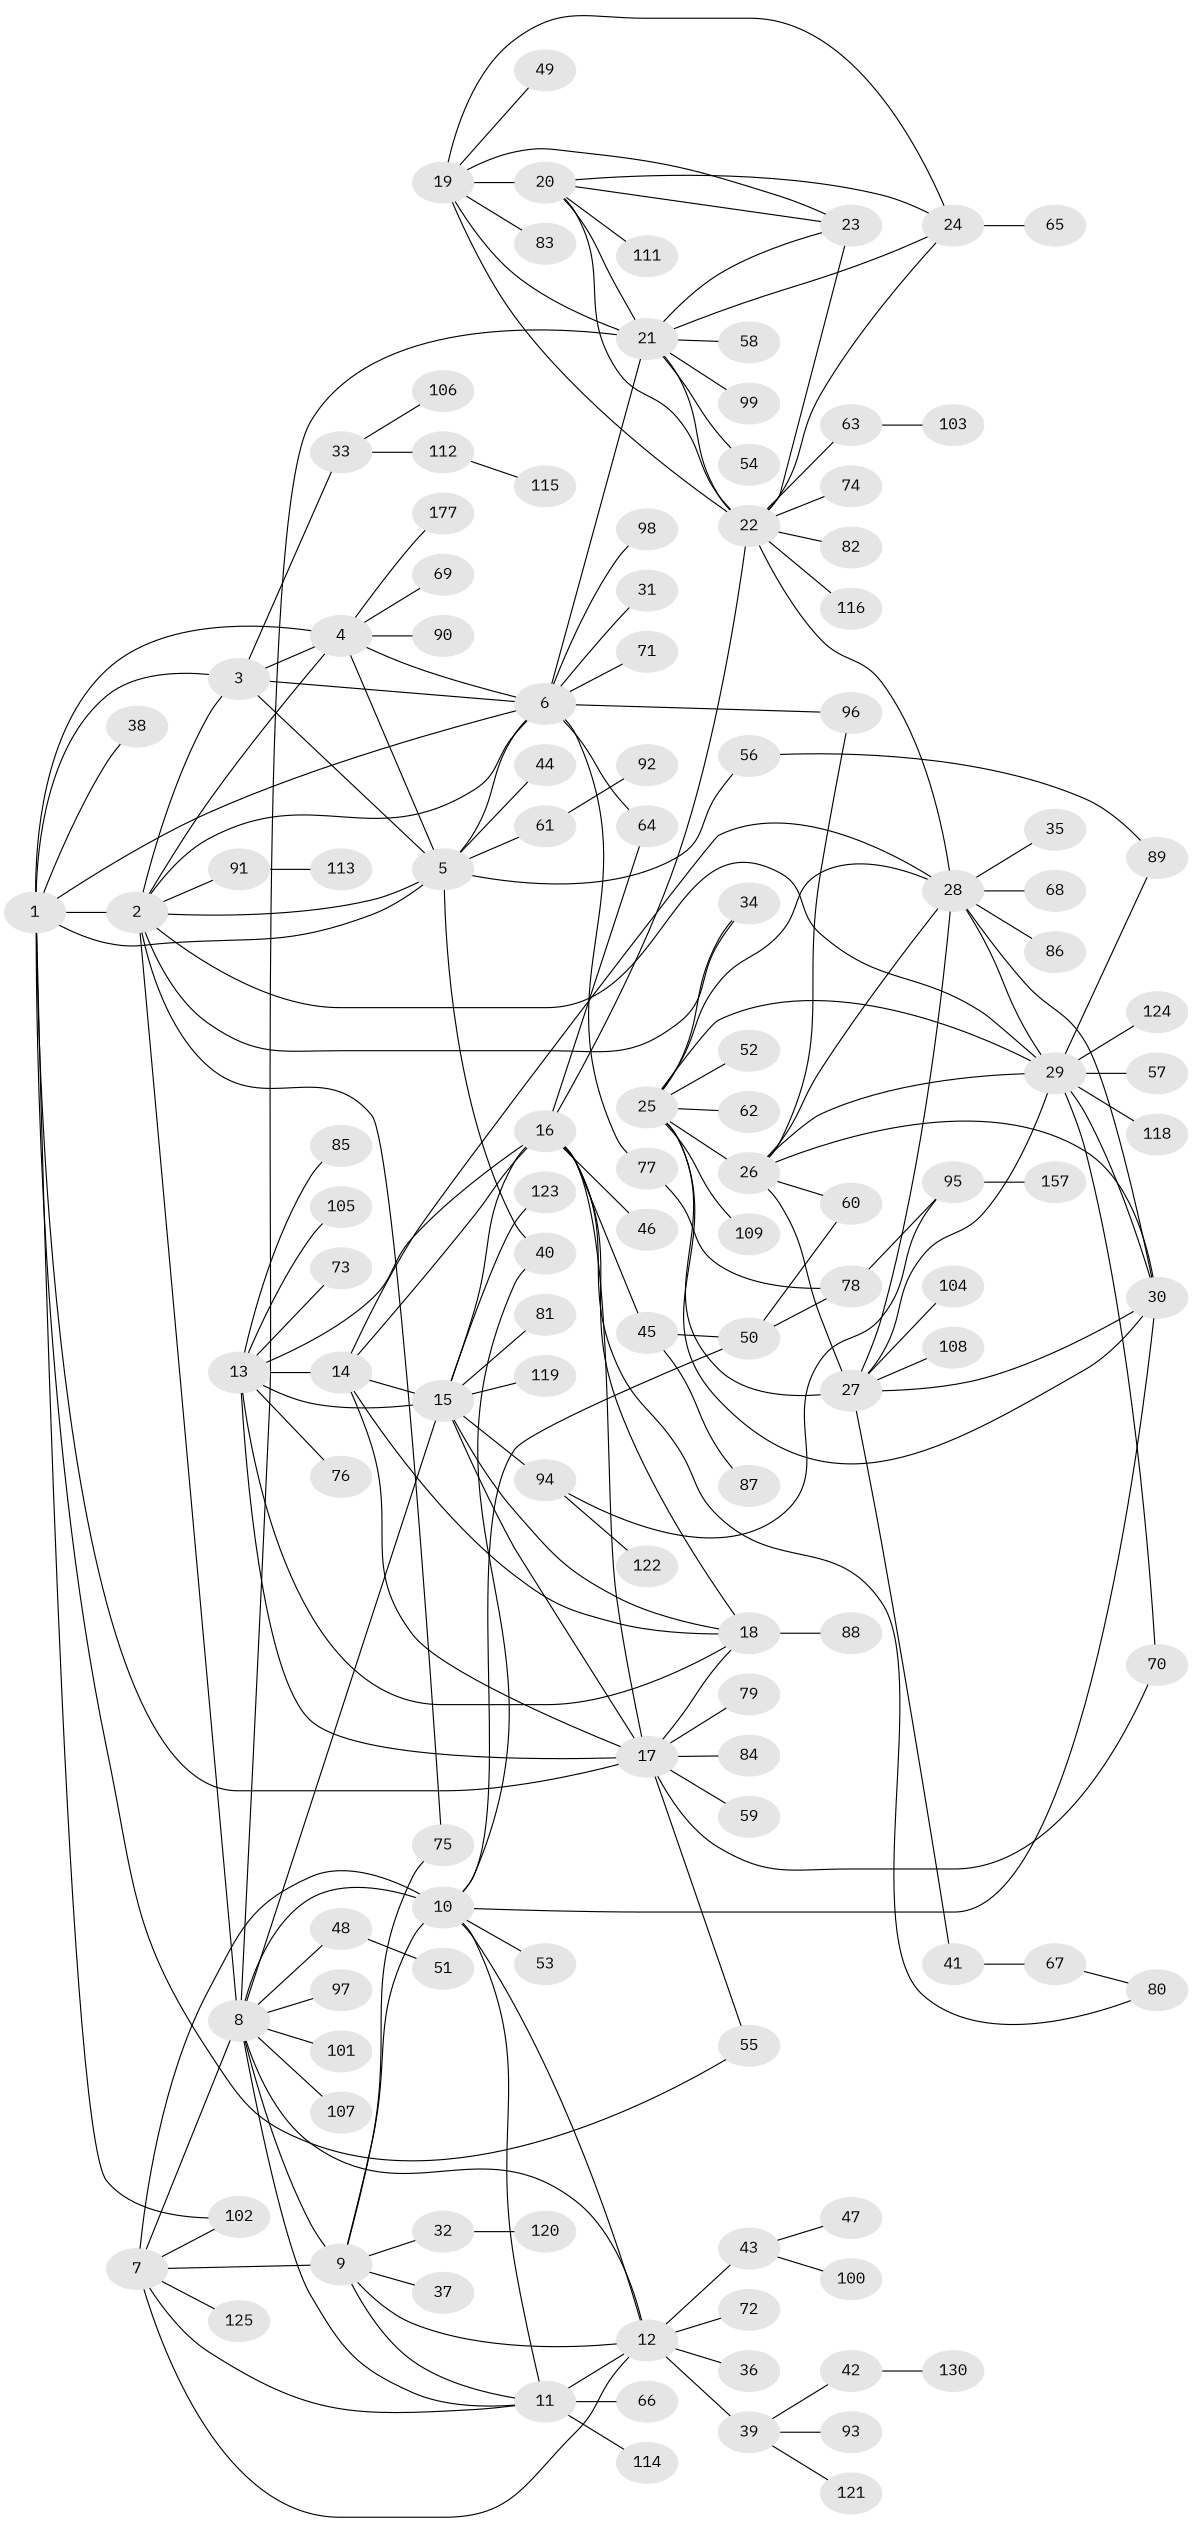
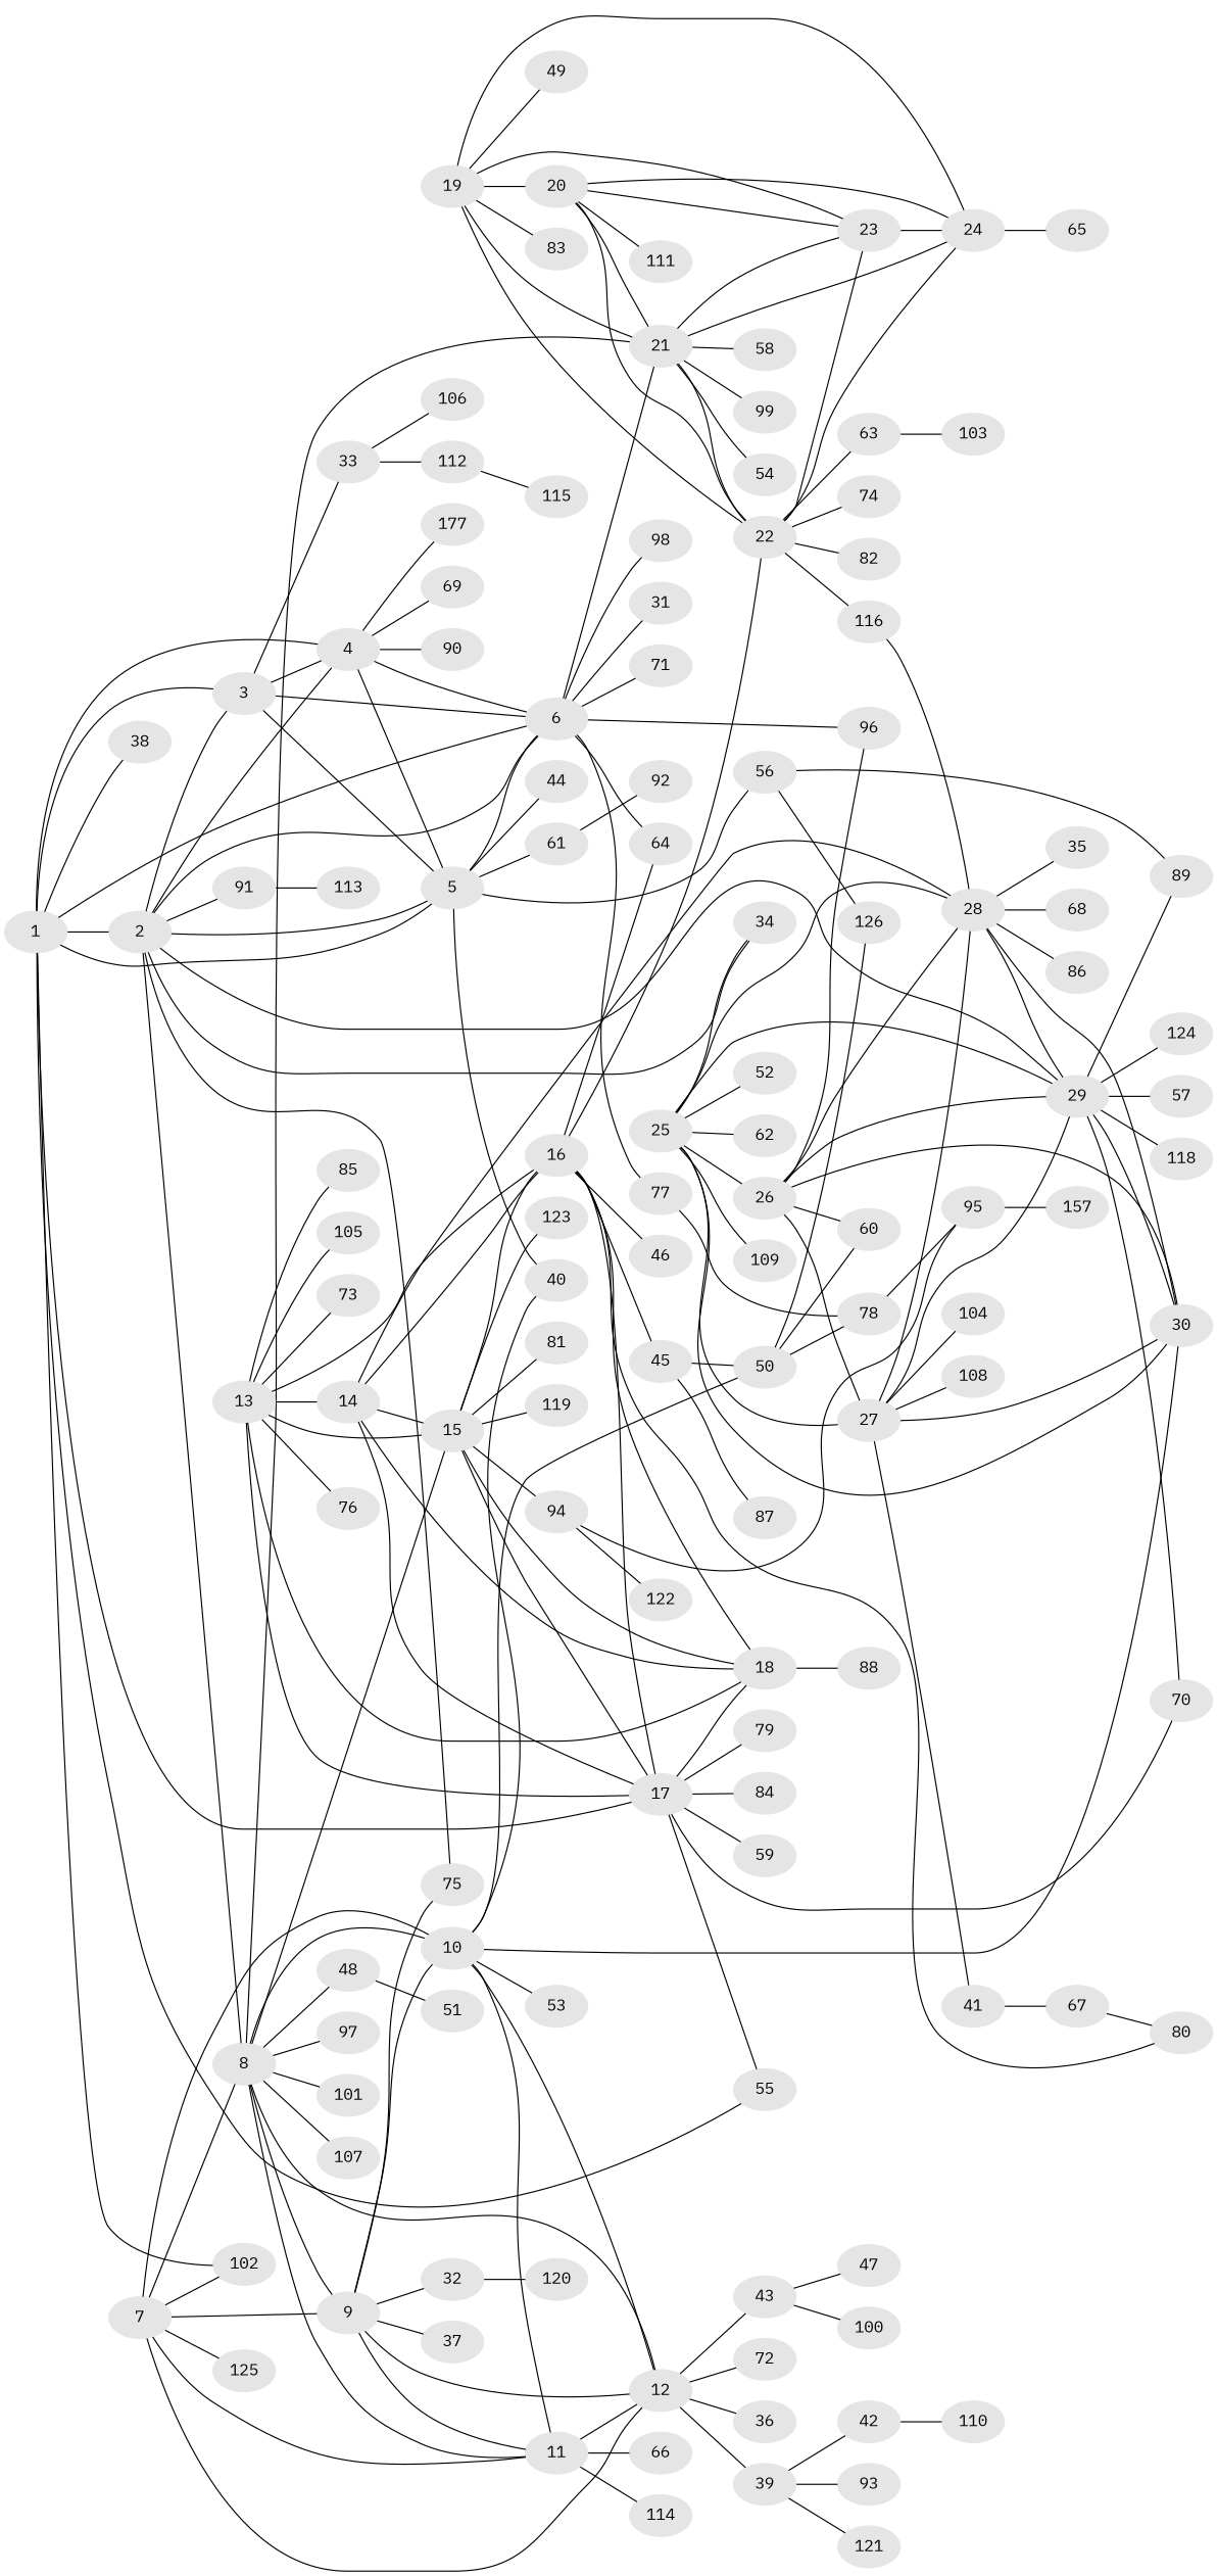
  graph {
    fontname="IBM Plex Mono"
    rankdir=LR
    node [color=gray90 fontname="IBM Plex Mono" style=filled]
    edge [fontname="IBM Plex Mono"]
    1
    2
    3
    4
    5
    6
    17
    38
    55
    102
    8
    29
    34
    75
    91
    33
    69
    90
    n19 [label=177]
    40
    44
    56
    61
    21
    31
    64
    71
    77
    96
    98
    18
    59
    70
    79
    84
    9
    10
    11
    12
    15
    48
    97
    101
    107
    30
    57
    89
    118
    124
    113
    106
    112
+   126
    92
    22
    23
    24
    54
    58
    99
    78
    7
    125
    32
    37
    50
    53
    66
    114
    36
    39
    43
    72
    16
    81
    94
    119
    123
    51
    120
    60
    42
    93
    121
    47
    100
    13
    14
    73
    76
    85
    105
    28
    45
    46
    80
    88
    35
    68
    86
    95
    122
    63
    74
    82
    116
    87
    19
    20
    49
    83
    111
    65
    103
    25
    26
    27
    52
    62
    109
    41
    104
    108
    67
    115
-   110 [label=130]
+   110
    n127 [label=157]
    1 -- 2
    1 -- 3
    1 -- 4
    1 -- 5
    1 -- 6
    1 -- 17
    1 -- 38
    1 -- 55
    1 -- 102
    2 -- 3
    2 -- 4
    2 -- 5
    2 -- 6
    2 -- 8
    2 -- 29
    2 -- 34
    2 -- 75
    2 -- 91
    3 -- 4
    3 -- 5
    3 -- 6
    3 -- 33
    4 -- 5
    4 -- 6
    4 -- 69
    4 -- 90
    4 -- n19
    5 -- 6
    5 -- 40
    5 -- 44
    5 -- 56
    5 -- 61
    6 -- 21
    6 -- 31
    6 -- 64
    6 -- 71
    6 -- 77
    6 -- 96
    6 -- 98
    17 -- 55
    17 -- 18
    17 -- 59
    17 -- 70
    17 -- 79
    17 -- 84
    8 -- 21
    8 -- 9
    8 -- 10
    8 -- 11
    8 -- 12
    8 -- 15
    8 -- 48
    8 -- 97
    8 -- 101
    8 -- 107
    29 -- 70
    29 -- 30
    29 -- 57
    29 -- 89
    29 -- 118
    29 -- 124
    91 -- 113
    33 -- 106
    33 -- 112
    56 -- 89
+   56 -- 126
    61 -- 92
    21 -- 22
    21 -- 23
    21 -- 24
    21 -- 54
    21 -- 58
    21 -- 99
    77 -- 78
    18 -- 88
    9 -- 75
    9 -- 10
    9 -- 11
    9 -- 12
    9 -- 32
    9 -- 37
    10 -- 40
    10 -- 11
    10 -- 12
    10 -- 30
    10 -- 50
    10 -- 53
    11 -- 12
    11 -- 66
    11 -- 114
    12 -- 36
    12 -- 39
    12 -- 43
    12 -- 72
    15 -- 17
    15 -- 18
    15 -- 16
    15 -- 81
    15 -- 94
    15 -- 119
    15 -- 123
    48 -- 51
    112 -- 115
    22 -- 23
    22 -- 24
-   22 -- 28
+   116 -- 28
    22 -- 63
    22 -- 74
    22 -- 82
    22 -- 116
+   23 -- 24
    24 -- 65
    78 -- 95
    7 -- 102
    7 -- 8
    7 -- 9
    7 -- 10
    7 -- 11
    7 -- 12
    7 -- 125
    32 -- 120
+   50 -- 126
    50 -- 78
    50 -- 60
    39 -- 42
    39 -- 93
    39 -- 121
    43 -- 47
    43 -- 100
    16 -- 17
    16 -- 64
    16 -- 18
    16 -- 22
    16 -- 45
    16 -- 46
    16 -- 80
    94 -- 95
    94 -- 122
    42 -- 110
    13 -- 17
    13 -- 18
    13 -- 15
    13 -- 16
    13 -- 14
    13 -- 73
    13 -- 76
    13 -- 85
    13 -- 105
    14 -- 17
    14 -- 18
    14 -- 15
    14 -- 16
    14 -- 28
    28 -- 29
    28 -- 30
    28 -- 35
    28 -- 68
    28 -- 86
    45 -- 50
    45 -- 87
    95 -- n127
    63 -- 103
    19 -- 21
    19 -- 22
    19 -- 23
    19 -- 24
    19 -- 20
    19 -- 49
    19 -- 83
    20 -- 21
    20 -- 22
    20 -- 23
    20 -- 24
    20 -- 111
    25 -- 29
    25 -- 34
    25 -- 30
    25 -- 28
    25 -- 26
    25 -- 27
    25 -- 52
    25 -- 62
    25 -- 109
    26 -- 29
    26 -- 96
    26 -- 30
    26 -- 60
    26 -- 28
    26 -- 27
    27 -- 29
    27 -- 30
    27 -- 28
    27 -- 41
    27 -- 104
    27 -- 108
    41 -- 67
    67 -- 80
  }
